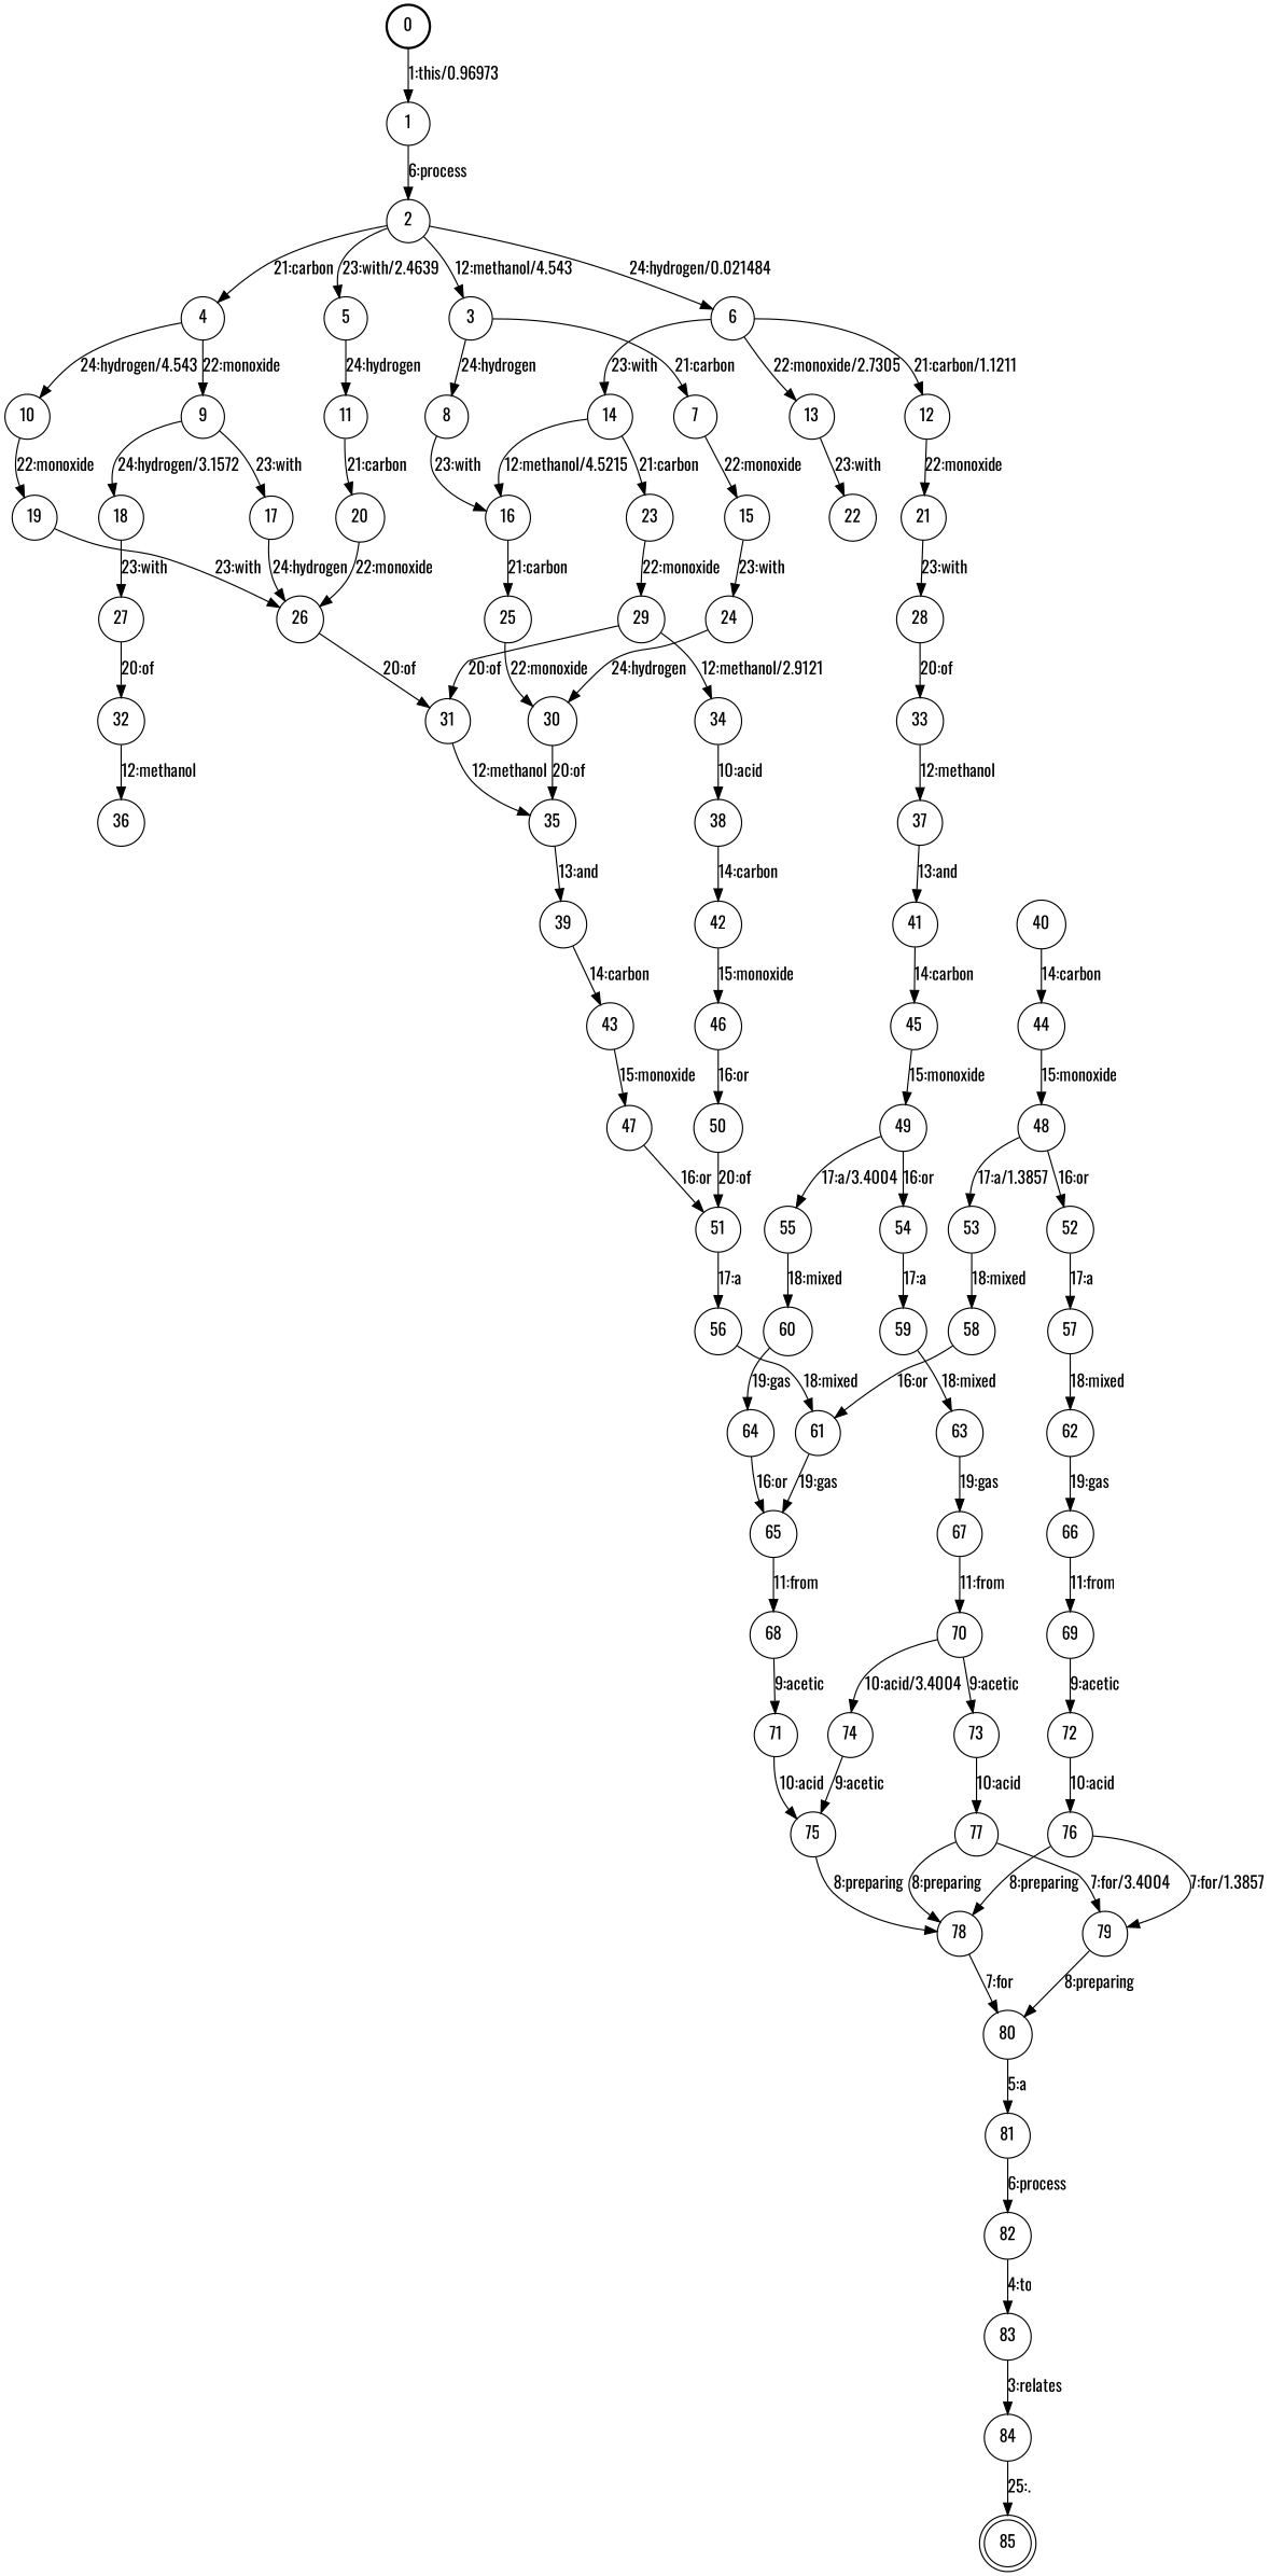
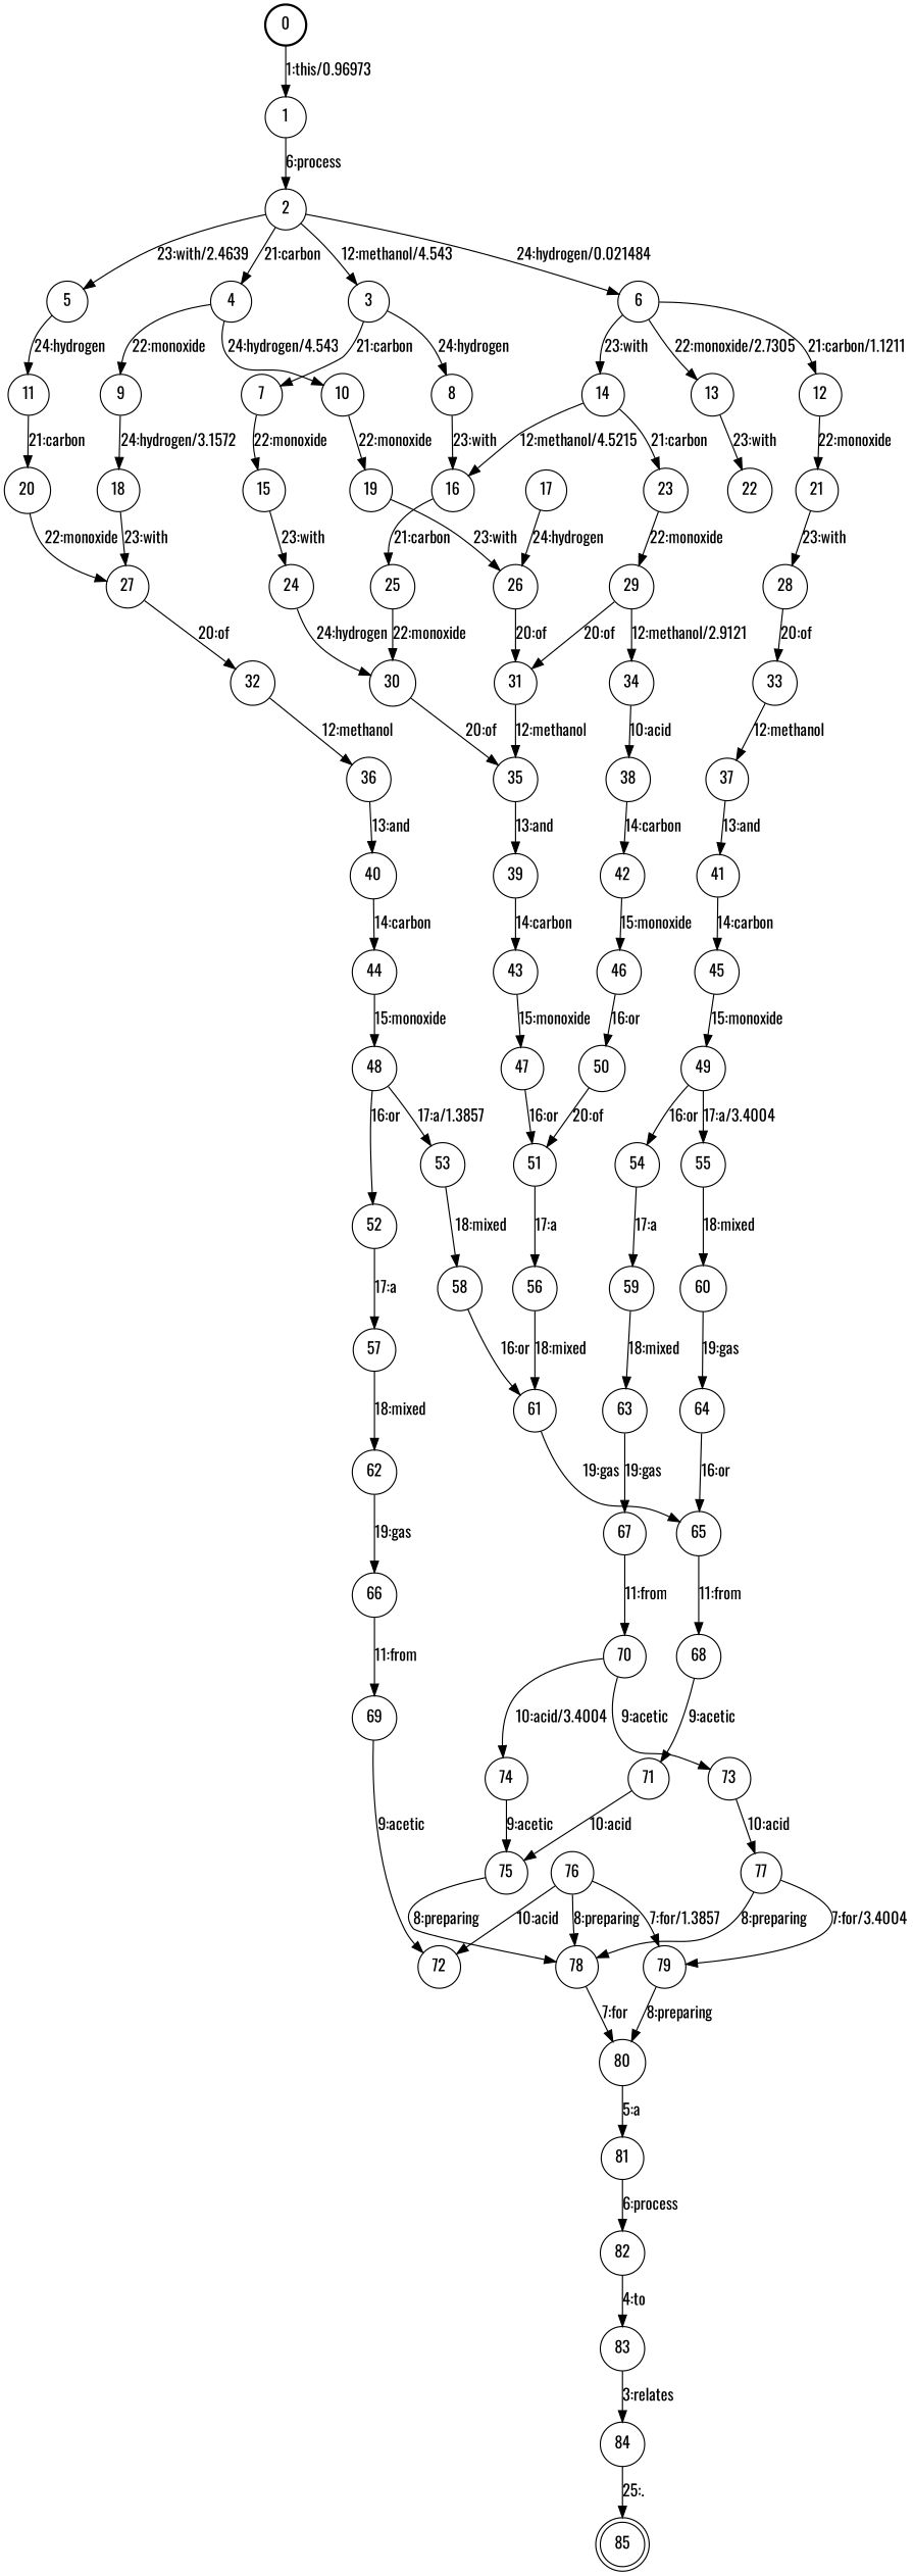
  digraph {
    fontname=Oswald
    nodesep=0.25
    rankdir=TB
    ranksep=0.4
    node [fontname=Oswald fontsize=14 shape=circle style=solid]
    edge [fontname=Oswald fontsize=14]
    n1 [label=0 style=bold]
    n2 [label=1]
    n3 [label=2]
    n4 [label=3]
    n5 [label=4]
    n6 [label=5]
    n7 [label=6]
    n8 [label=7]
    n9 [label=8]
    n10 [label=9]
    n11 [label=10]
    n12 [label=11]
    n13 [label=12]
    n14 [label=13]
    n15 [label=14]
    n16 [label=15]
    n17 [label=16]
    n18 [label=17]
    n19 [label=18]
    n20 [label=19]
    n21 [label=20]
    n22 [label=21]
    n23 [label=22]
    n24 [label=23]
    n25 [label=24]
    n26 [label=25]
    n27 [label=26]
    n28 [label=27]
    n29 [label=28]
    n30 [label=29]
    n31 [label=30]
    n32 [label=31]
    n33 [label=32]
    n34 [label=33]
    n35 [label=34]
    n36 [label=35]
    n37 [label=36]
    n38 [label=37]
    n39 [label=38]
    n40 [label=39]
    n41 [label=40]
    n42 [label=41]
    n43 [label=42]
    n44 [label=43]
    n45 [label=44]
    n46 [label=45]
    n47 [label=46]
    n48 [label=47]
    n49 [label=48]
    n50 [label=49]
    n51 [label=50]
    n52 [label=51]
    n53 [label=52]
    n54 [label=53]
    n55 [label=54]
    n56 [label=55]
    n57 [label=56]
    n58 [label=57]
    n59 [label=58]
    n60 [label=59]
    n61 [label=60]
    n62 [label=61]
    n63 [label=62]
    n64 [label=63]
    n65 [label=64]
    n66 [label=65]
    n67 [label=66]
    n68 [label=67]
    n69 [label=68]
    n70 [label=69]
    n71 [label=70]
    n72 [label=71]
    n73 [label=72]
    n74 [label=73]
    n75 [label=74]
    n76 [label=75]
    n77 [label=76]
    n78 [label=77]
    n79 [label=78]
    n80 [label=79]
    n81 [label=80]
    n82 [label=81]
    n83 [label=82]
    n84 [label=83]
    n85 [label=84]
    n86 [label=85 shape=doublecircle]
    n1 -> n2 [label="1:this/0.96973"]
    n2 -> n3 [label="6:process"]
    n3 -> n4 [label="12:methanol/4.543"]
    n3 -> n5 [label="21:carbon"]
    n3 -> n6 [label="23:with/2.4639"]
    n3 -> n7 [label="24:hydrogen/0.021484"]
    n4 -> n8 [label="21:carbon"]
    n4 -> n9 [label="24:hydrogen"]
    n5 -> n10 [label="22:monoxide"]
    n5 -> n11 [label="24:hydrogen/4.543"]
    n6 -> n12 [label="24:hydrogen"]
    n7 -> n13 [label="21:carbon/1.1211"]
    n7 -> n14 [label="22:monoxide/2.7305"]
    n7 -> n15 [label="23:with"]
    n8 -> n16 [label="22:monoxide"]
    n9 -> n17 [label="23:with"]
-   n10 -> n18 [label="23:with"]
    n10 -> n19 [label="24:hydrogen/3.1572"]
    n11 -> n20 [label="22:monoxide"]
    n12 -> n21 [label="21:carbon"]
    n13 -> n22 [label="22:monoxide"]
    n14 -> n23 [label="23:with"]
    n15 -> n17 [label="12:methanol/4.5215"]
    n15 -> n24 [label="21:carbon"]
    n16 -> n25 [label="23:with"]
    n17 -> n26 [label="21:carbon"]
    n18 -> n27 [label="24:hydrogen"]
    n19 -> n28 [label="23:with"]
    n20 -> n27 [label="23:with"]
-   n21 -> n27 [label="22:monoxide"]
+   n21 -> n28 [label="22:monoxide"]
    n22 -> n29 [label="23:with"]
    n24 -> n30 [label="22:monoxide"]
    n25 -> n31 [label="24:hydrogen"]
    n26 -> n31 [label="22:monoxide"]
    n27 -> n32 [label="20:of"]
    n28 -> n33 [label="20:of"]
    n29 -> n34 [label="20:of"]
    n30 -> n32 [label="20:of"]
    n30 -> n35 [label="12:methanol/2.9121"]
    n31 -> n36 [label="20:of"]
    n32 -> n36 [label="12:methanol"]
    n33 -> n37 [label="12:methanol"]
    n34 -> n38 [label="12:methanol"]
    n35 -> n39 [label="10:acid"]
    n36 -> n40 [label="13:and"]
+   n37 -> n41 [label="13:and"]
    n38 -> n42 [label="13:and"]
    n39 -> n43 [label="14:carbon"]
    n40 -> n44 [label="14:carbon"]
    n41 -> n45 [label="14:carbon"]
    n42 -> n46 [label="14:carbon"]
    n43 -> n47 [label="15:monoxide"]
    n44 -> n48 [label="15:monoxide"]
    n45 -> n49 [label="15:monoxide"]
    n46 -> n50 [label="15:monoxide"]
    n47 -> n51 [label="16:or"]
    n48 -> n52 [label="16:or"]
    n49 -> n53 [label="16:or"]
    n49 -> n54 [label="17:a/1.3857"]
    n50 -> n55 [label="16:or"]
    n50 -> n56 [label="17:a/3.4004"]
    n51 -> n52 [label="20:of"]
    n52 -> n57 [label="17:a"]
    n53 -> n58 [label="17:a"]
    n54 -> n59 [label="18:mixed"]
    n55 -> n60 [label="17:a"]
    n56 -> n61 [label="18:mixed"]
    n57 -> n62 [label="18:mixed"]
    n58 -> n63 [label="18:mixed"]
    n59 -> n62 [label="16:or"]
    n60 -> n64 [label="18:mixed"]
    n61 -> n65 [label="19:gas"]
    n62 -> n66 [label="19:gas"]
    n63 -> n67 [label="19:gas"]
    n64 -> n68 [label="19:gas"]
    n65 -> n66 [label="16:or"]
    n66 -> n69 [label="11:from"]
    n67 -> n70 [label="11:from"]
    n68 -> n71 [label="11:from"]
    n69 -> n72 [label="9:acetic"]
    n70 -> n73 [label="9:acetic"]
    n71 -> n74 [label="9:acetic"]
    n71 -> n75 [label="10:acid/3.4004"]
    n72 -> n76 [label="10:acid"]
-   n73 -> n77 [label="10:acid"]
+   n77 -> n73 [label="10:acid"]
    n74 -> n78 [label="10:acid"]
    n75 -> n76 [label="9:acetic"]
    n76 -> n79 [label="8:preparing"]
    n77 -> n79 [label="8:preparing"]
    n77 -> n80 [label="7:for/1.3857"]
    n78 -> n79 [label="8:preparing"]
    n78 -> n80 [label="7:for/3.4004"]
    n79 -> n81 [label="7:for"]
    n80 -> n81 [label="8:preparing"]
    n81 -> n82 [label="5:a"]
    n82 -> n83 [label="6:process"]
    n83 -> n84 [label="4:to"]
    n84 -> n85 [label="3:relates"]
    n85 -> n86 [label="25:."]
  }
